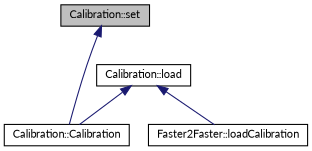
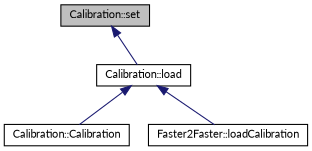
  digraph {
    fontname=Lato
    rankdir=TB
    node [color=black fillcolor=white fontname=Lato fontsize=10 shape=record style=filled]
    edge [color=midnightblue dir=back fontname=Lato fontsize=10 labelfontname=Helvetica labelfontsize=10 style=solid]
    n1 [fillcolor=grey75 fontcolor=black height=0.2 label="Calibration::set" width=0.4]
    n2 [height=0.2 label="Calibration::load" width=0.4]
    n3 [height=0.2 label="Calibration::Calibration" width=0.4]
    n4 [height=0.2 label="Faster2Faster::loadCalibration" width=0.4]
-   n1 -> n3
+   n1 -> n2
    n2 -> n3
    n2 -> n4
  }
